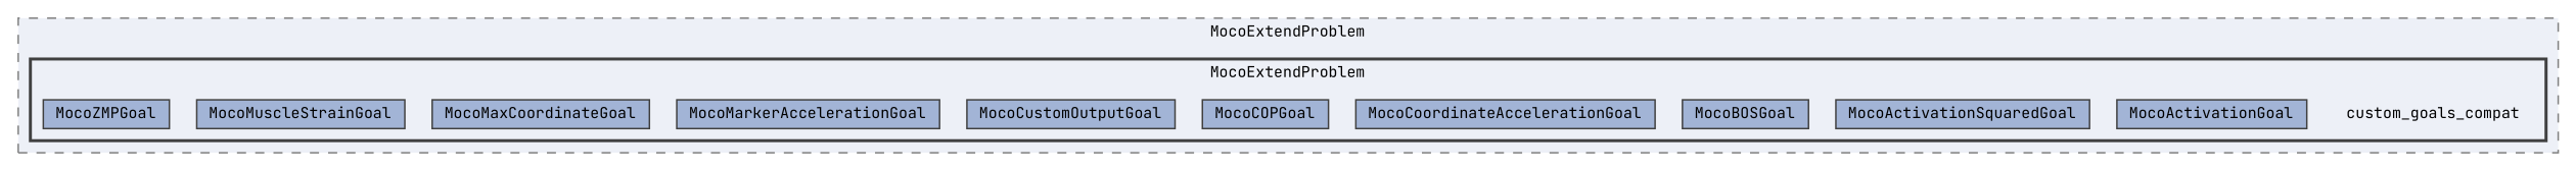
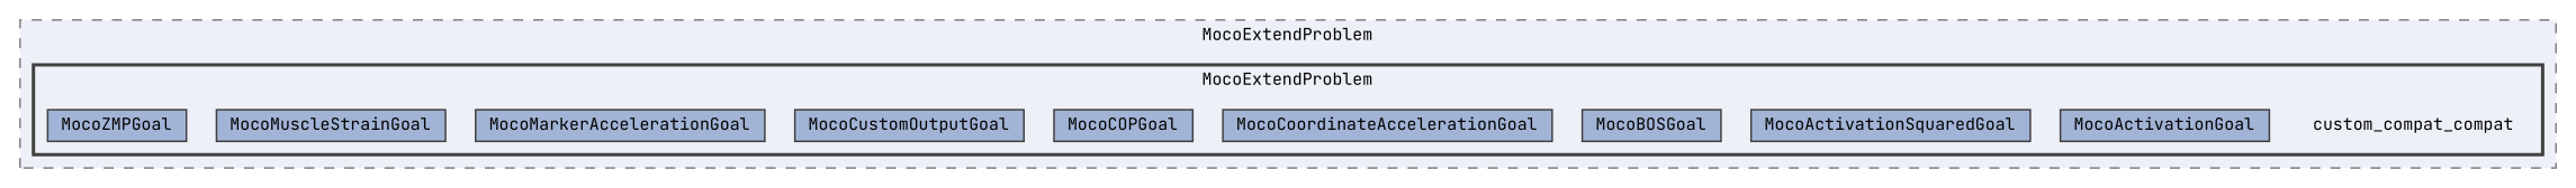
  digraph {
    compound=true
    fontname="JetBrains Mono"
    node [fontname="JetBrains Mono" fontsize=10 shape=box color=grey25 fillcolor="#a2b4d6" style=filled]
-   n1 [height=0.2 label=custom_goals_compat shape=plaintext width=0.4 color="" fillcolor="" style=""]
+   n1 [height=0.2 label=custom_compat_compat shape=plaintext width=0.4 color="" fillcolor="" style=""]
    n2 [height=0.2 label=MocoActivationGoal width=0.4]
    n3 [height=0.2 label=MocoActivationSquaredGoal width=0.4]
    n4 [height=0.2 label=MocoBOSGoal width=0.4]
    n5 [height=0.2 label=MocoCoordinateAccelerationGoal width=0.4]
    n6 [height=0.2 label=MocoCOPGoal width=0.4]
    n7 [height=0.2 label=MocoCustomOutputGoal width=0.4]
    n8 [height=0.2 label=MocoMarkerAccelerationGoal width=0.4]
-   n9 [height=0.2 label=MocoMaxCoordinateGoal width=0.4]
    n10 [height=0.2 label=MocoMuscleStrainGoal width=0.4]
    n11 [height=0.2 label=MocoZMPGoal width=0.4]
    subgraph cluster_1 {
      bgcolor="#edf0f7"
      fontsize=10
      label=MocoExtendProblem
      pencolor=grey50
      style="filled,dashed"
      subgraph cluster_2 {
        bgcolor="#edf0f7"
        fontsize=10
        pencolor=grey25
        style="filled,bold"
        n1
        n2
        n3
        n4
        n5
        n6
        n7
        n8
-       n9
        n10
        n11
      }
    }
  }
